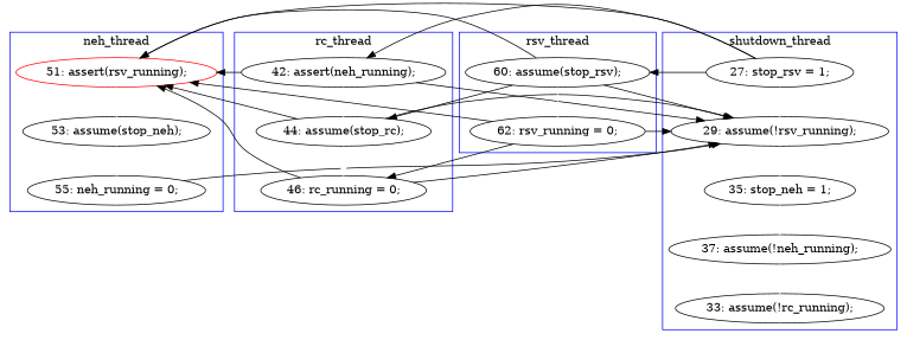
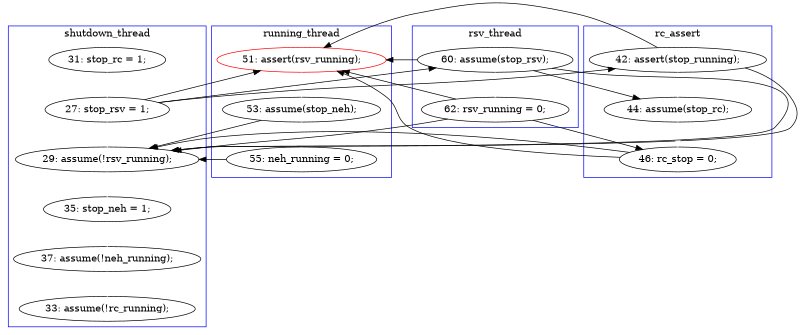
  digraph {
    edge [color=black constraint=false style=solid]
    n1 [label="55: neh_running = 0;"]
    n2 [color=red label="51: assert(rsv_running);"]
    n3 [label="53: assume(stop_neh);"]
-   n4 [label="46: rc_running = 0;"]
-   n5 [label="42: assert(neh_running);"]
+   n4 [label="46: rc_stop = 0;"]
+   n5 [label="42: assert(stop_running);"]
    n6 [label="44: assume(stop_rc);"]
    n7 [label="62: rsv_running = 0;"]
    n8 [label="60: assume(stop_rsv);"]
    n9 [label="29: assume(!rsv_running);"]
    n10 [label="27: stop_rsv = 1;"]
    n11 [label="37: assume(!neh_running);"]
    n12 [label="33: assume(!rc_running);"]
+   n13 [label="31: stop_rc = 1;"]
    n14 [label="35: stop_neh = 1;"]
    subgraph cluster_1 {
      color=blue
-     label=neh_thread
+     label=running_thread
      n1
      n2
      n3
    }
    subgraph cluster_2 {
      color=blue
-     label=rc_thread
+     label=rc_assert
      n4
      n5
      n6
    }
    subgraph cluster_3 {
      color=blue
      label=rsv_thread
      n7
      n8
    }
    subgraph cluster_4 {
      color=blue
      label=shutdown_thread
      n9
      n10
      n11
      n12
+     n13
      n14
    }
    n1 -> n9
    n2 -> n3 [color=white constraint=""]
    n3 -> n1 [color=white constraint=""]
    n4 -> n2
    n4 -> n9
    n5 -> n2
    n5 -> n6 [color=white constraint=""]
    n5 -> n9
-   n6 -> n2
    n6 -> n4 [color=white constraint=""]
-   n6 -> n9
+   n3 -> n9
    n7 -> n2
    n7 -> n4
    n7 -> n9
    n8 -> n2
    n8 -> n6
    n8 -> n7 [color=white constraint=""]
    n8 -> n9
    n9 -> n14 [color=white constraint=""]
    n10 -> n2
    n10 -> n5
    n10 -> n8
    n10 -> n9 [color=white constraint=""]
    n11 -> n12 [color=white constraint=""]
+   n13 -> n10 [color=white constraint=""]
    n14 -> n11 [color=white constraint=""]
  }
